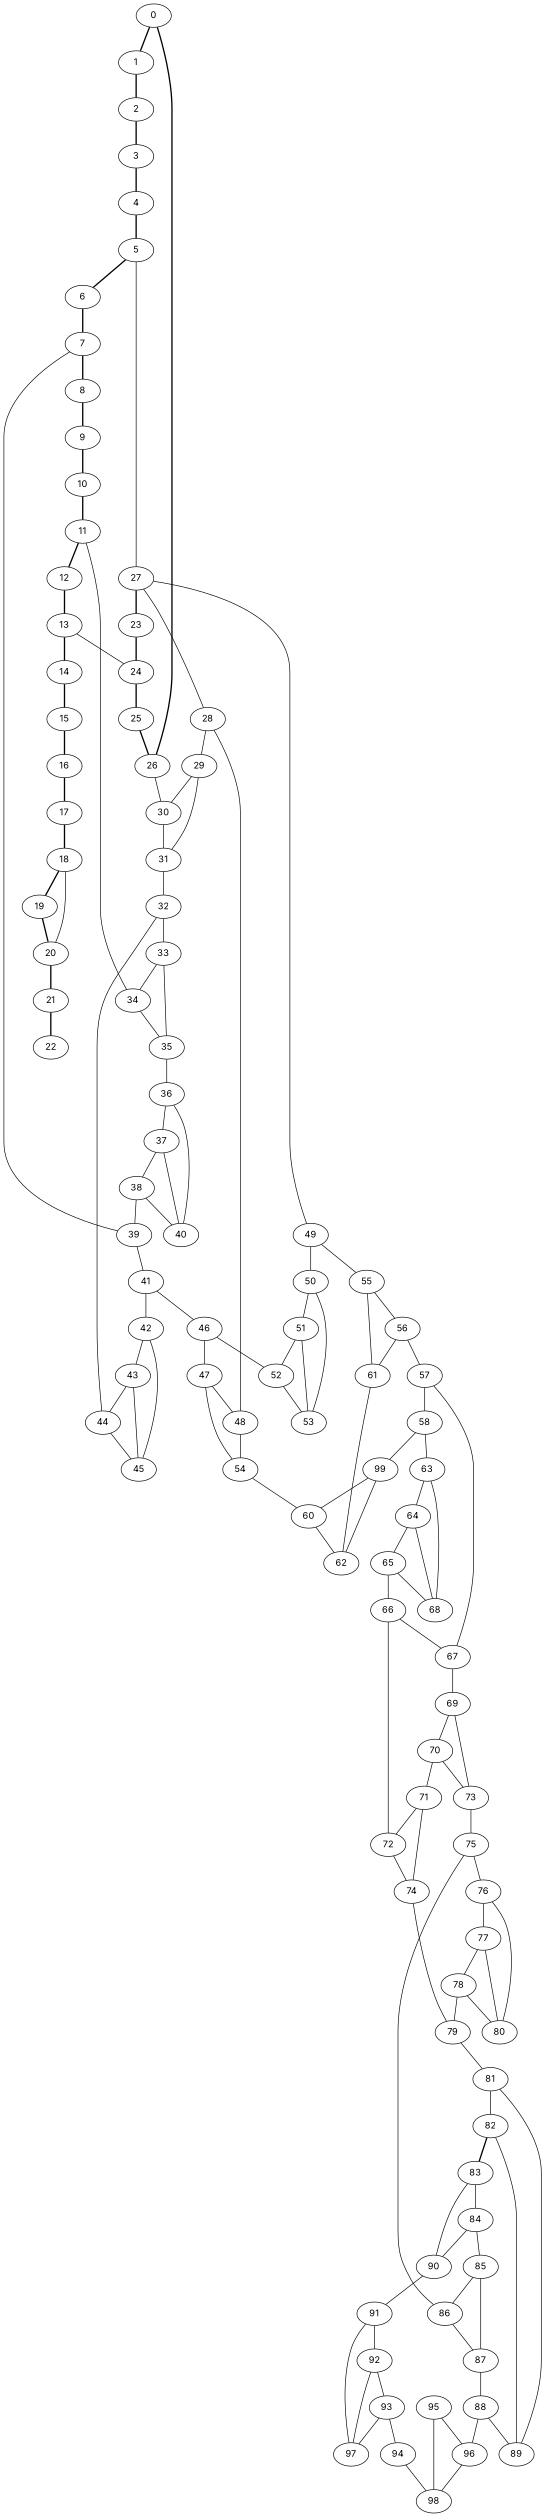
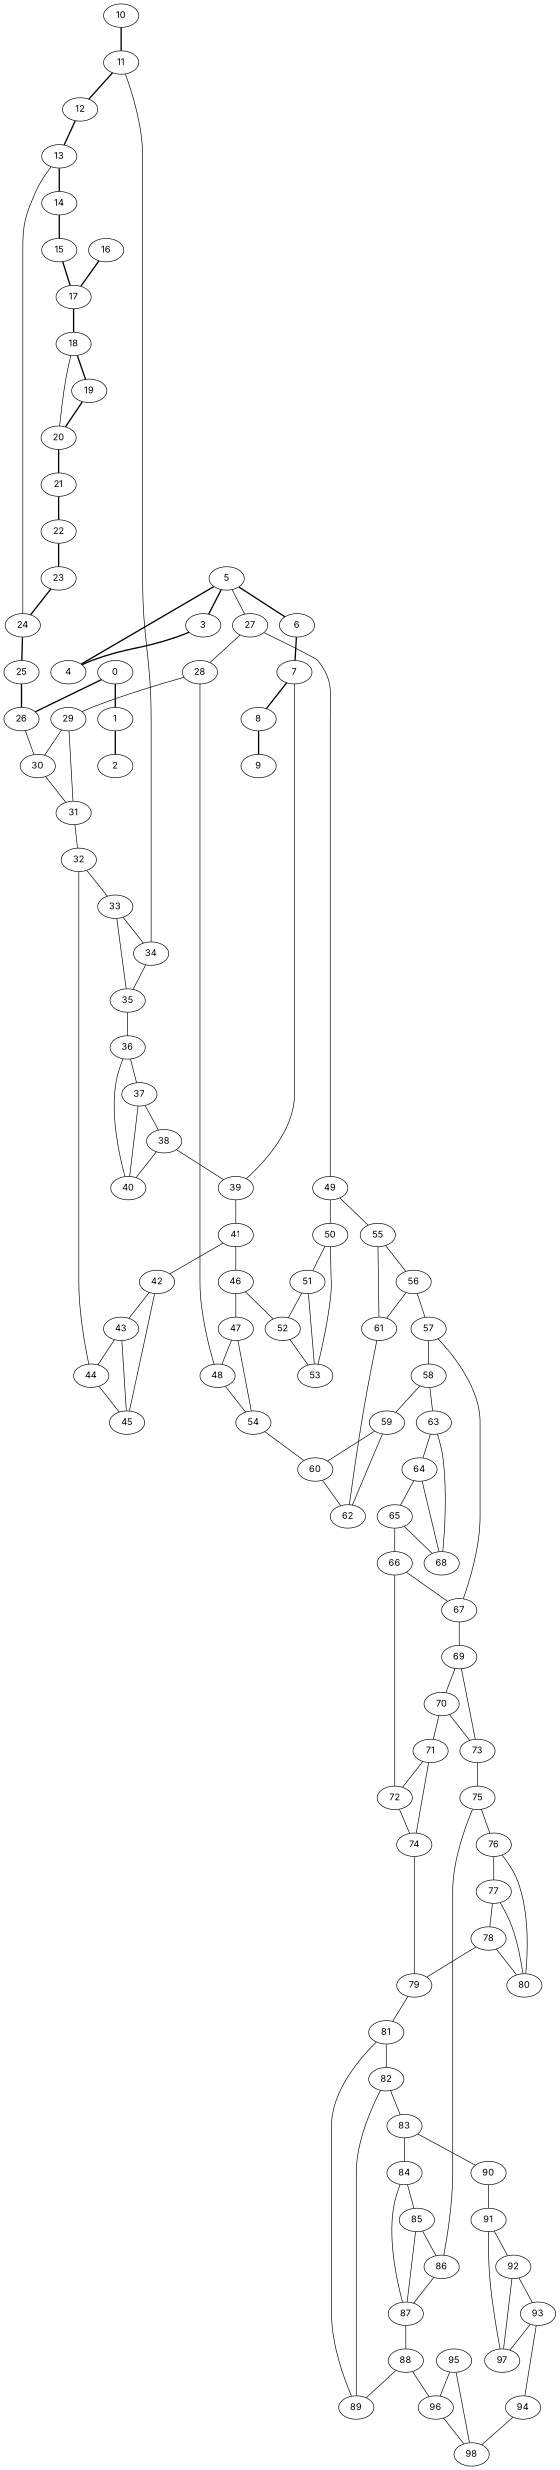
  graph {
    fontname=Inter
    node [fontname=Inter]
    edge [fontname=Inter]
    0
    1
    26
    2
    30
    3
    31
    4
    5
    6
    27
    7
    28
    49
    8
    39
    29
    48
    50
    55
    9
    41
    10
    42
    46
    11
    12
    34
    13
    35
    14
    24
    36
    15
    25
    16
    17
    18
    19
    20
    21
    22
    23
    32
    54
    53
    51
    56
    61
    60
    33
    44
    45
    37
    40
    38
    43
    47
    52
    62
    57
    58
    67
-   59 [label=99]
+   59
    63
    69
    64
    68
    70
    73
    65
    66
    72
    74
    79
    71
    75
    76
    86
    81
    77
    80
    87
    82
    89
    78
    88
    83
    84
    90
    85
    91
    92
    97
    96
    98
    93
    94
    95
    0 -- 1 [style=bold]
    0 -- 26 [style=bold]
    1 -- 2 [style=bold]
    26 -- 30
-   2 -- 3 [style=bold]
+   5 -- 3 [style=bold]
    30 -- 31
    3 -- 4 [style=bold]
    31 -- 32
    4 -- 5 [style=bold]
    5 -- 6 [style=bold]
    5 -- 27
    6 -- 7 [style=bold]
    27 -- 28
    27 -- 49
    7 -- 8 [style=bold]
    7 -- 39
    28 -- 29
    28 -- 48
    49 -- 50
    49 -- 55
    8 -- 9 [style=bold]
    39 -- 41
    29 -- 30
    29 -- 31
    48 -- 54
    50 -- 53
    50 -- 51
    55 -- 56
    55 -- 61
-   9 -- 10 [style=bold]
    41 -- 42
    41 -- 46
    10 -- 11 [style=bold]
    42 -- 45
    42 -- 43
    46 -- 47
    46 -- 52
    11 -- 12 [style=bold]
    11 -- 34
    12 -- 13 [style=bold]
    34 -- 35
    13 -- 14 [style=bold]
    13 -- 24
    35 -- 36
    14 -- 15 [style=bold]
    24 -- 25 [style=bold]
    36 -- 37
    36 -- 40
-   15 -- 16 [style=bold]
+   15 -- 17 [style=bold]
    25 -- 26 [style=bold]
    16 -- 17 [style=bold]
    17 -- 18 [style=bold]
    18 -- 19 [style=bold]
    18 -- 20
    19 -- 20 [style=bold]
    20 -- 21 [style=bold]
    21 -- 22 [style=bold]
-   27 -- 23 [style=bold]
+   22 -- 23 [style=bold]
    23 -- 24 [style=bold]
    32 -- 33
    32 -- 44
    54 -- 60
    51 -- 53
    51 -- 52
    56 -- 61
    56 -- 57
    61 -- 62
    60 -- 62
    33 -- 34
    33 -- 35
    44 -- 45
    37 -- 40
    37 -- 38
    38 -- 39
    38 -- 40
    43 -- 44
    43 -- 45
    47 -- 48
    47 -- 54
    52 -- 53
    57 -- 58
    57 -- 67
    58 -- 59
    58 -- 63
    67 -- 69
    59 -- 60
    59 -- 62
    63 -- 64
    63 -- 68
    69 -- 70
    69 -- 73
    64 -- 68
    64 -- 65
    70 -- 73
    70 -- 71
    73 -- 75
    65 -- 68
    65 -- 66
    66 -- 67
    66 -- 72
    72 -- 74
    74 -- 79
    79 -- 81
    71 -- 72
    71 -- 74
    75 -- 76
    75 -- 86
    76 -- 77
    76 -- 80
    86 -- 87
    81 -- 82
    81 -- 89
    77 -- 80
    77 -- 78
    87 -- 88
    82 -- 89
-   82 -- 83 [style=bold]
+   82 -- 83
    78 -- 79
    78 -- 80
    88 -- 89
    88 -- 96
    83 -- 84
    83 -- 90
-   84 -- 90
+   84 -- 87
    84 -- 85
    90 -- 91
    85 -- 86
    85 -- 87
    91 -- 92
    91 -- 97
    92 -- 97
    92 -- 93
    96 -- 98
    93 -- 97
    93 -- 94
    94 -- 98
    95 -- 96
    95 -- 98
  }
